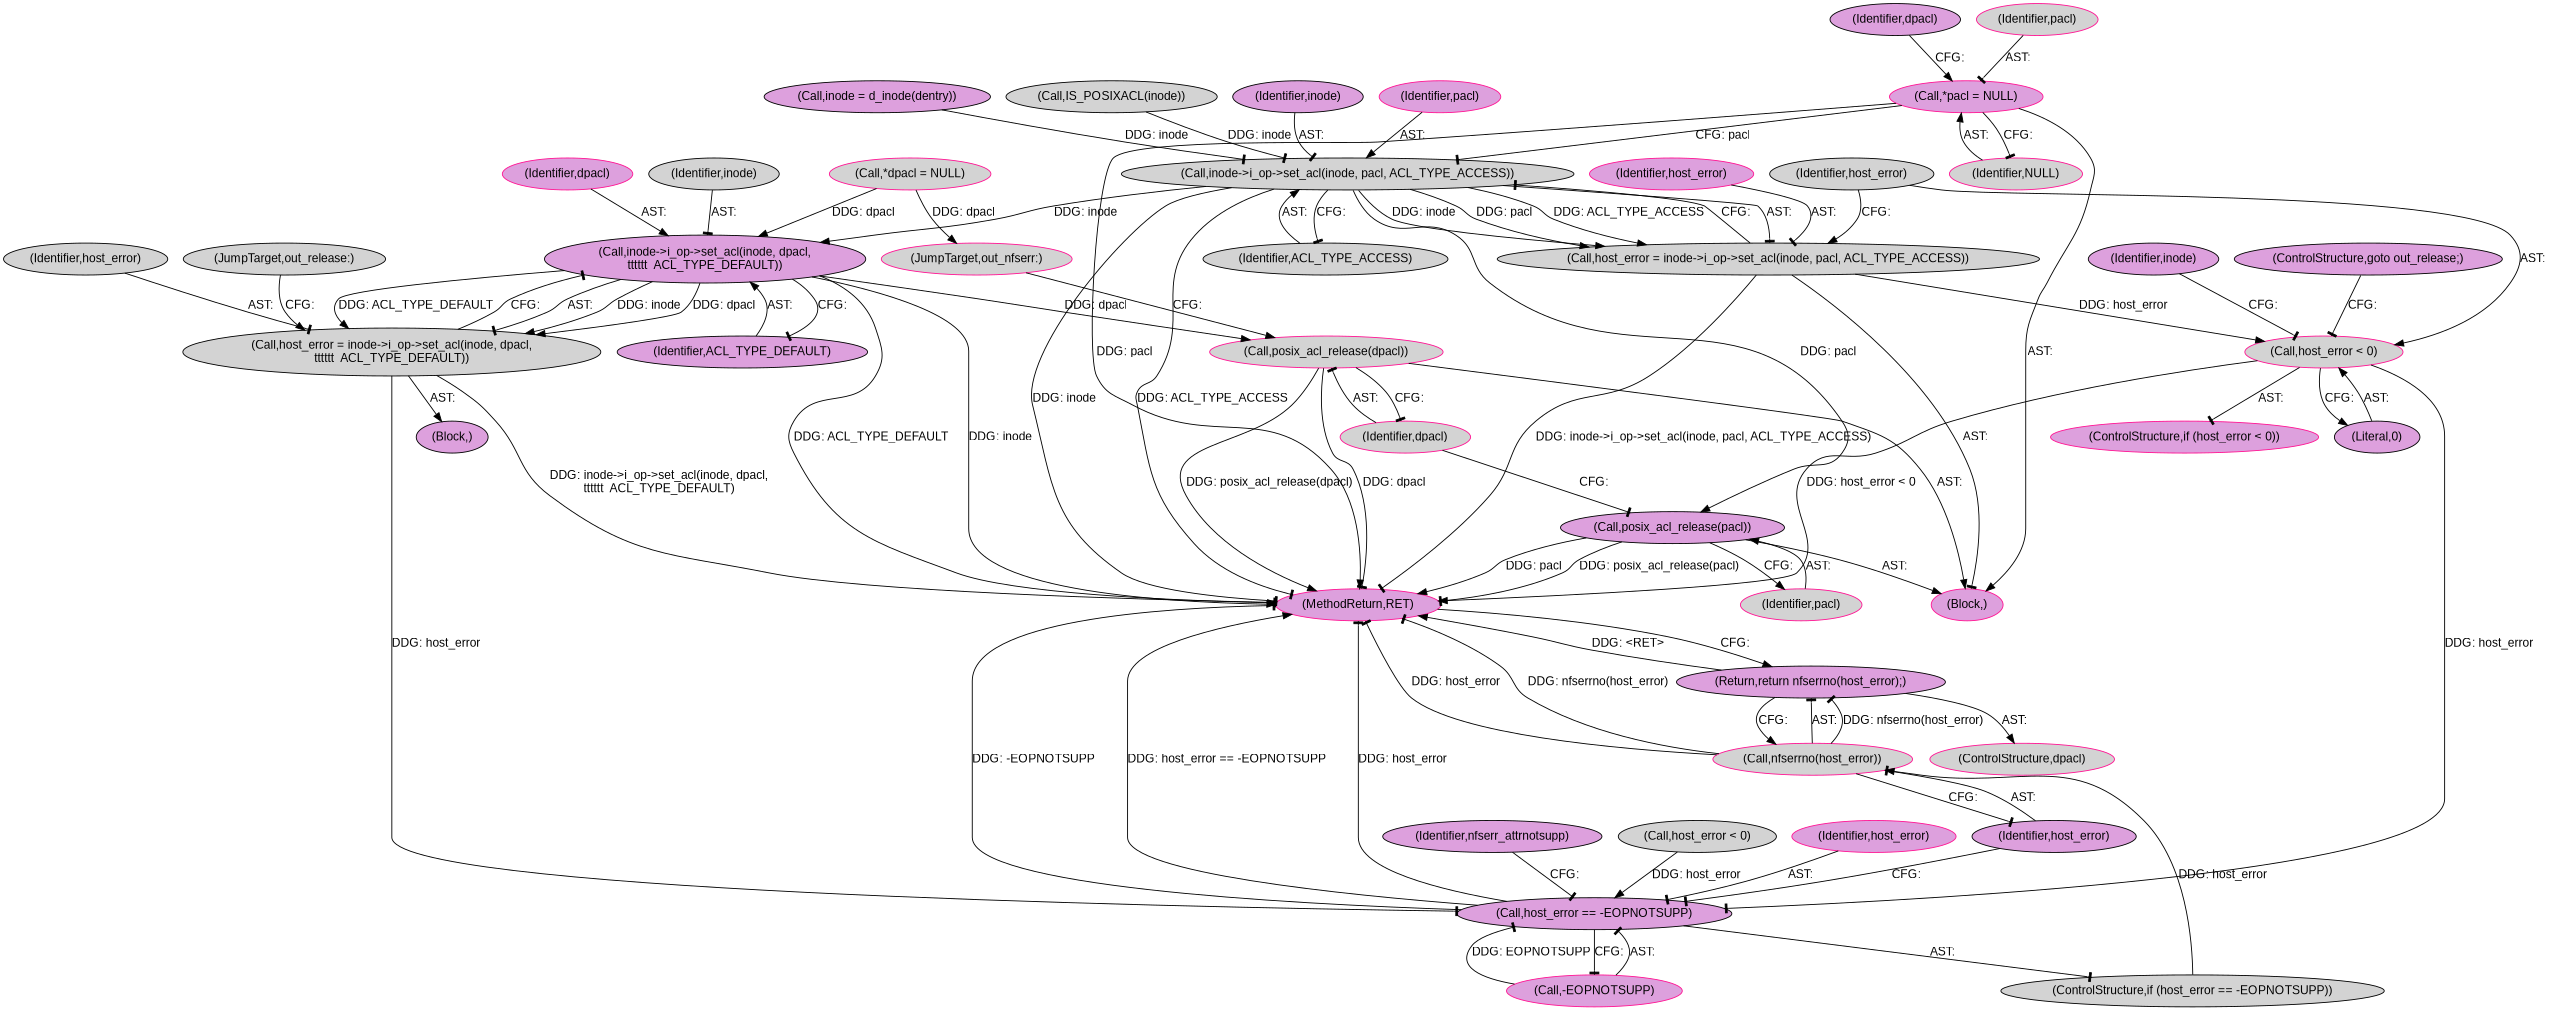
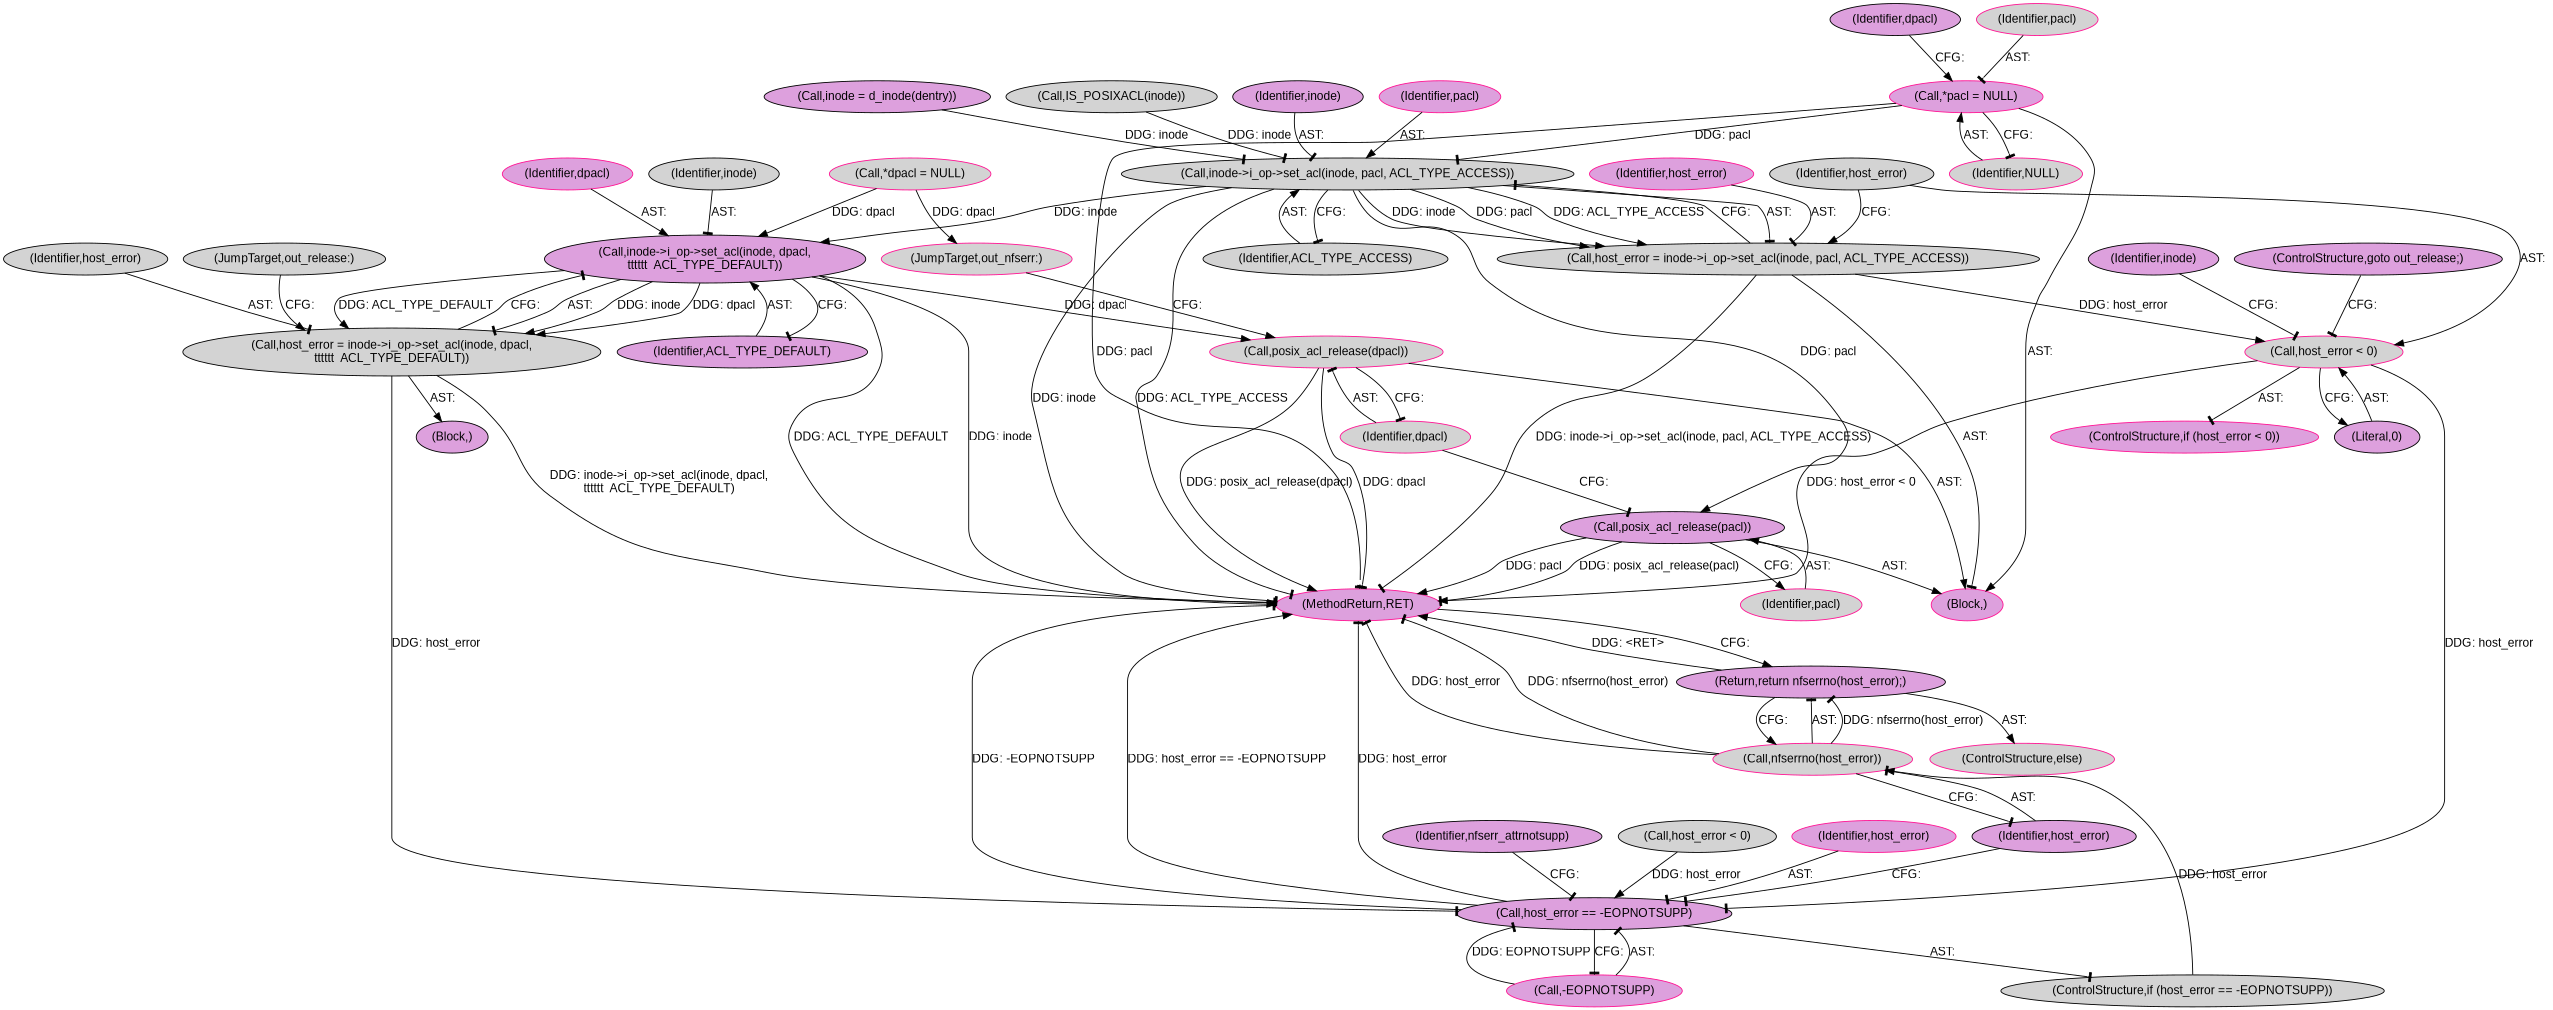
  digraph {
    fontname="Liberation Sans"
    node [color=black fillcolor=plum fontname="Liberation Sans" style=filled]
    edge [arrowhead=tee fontname="Liberation Sans"]
    n1 [color=deeppink label="(Call,*pacl = NULL)"]
    n2 [fillcolor=lightgrey label="(Call,inode->i_op->set_acl(inode, pacl, ACL_TYPE_ACCESS))"]
    n3 [color=deeppink fillcolor=lightgrey label="(Identifier,NULL)"]
    n4 [color=deeppink label="(MethodReturn,RET)"]
    n5 [color=deeppink label="(Block,)"]
    n6 [fillcolor=lightgrey label="(Call,host_error = inode->i_op->set_acl(inode, pacl, ACL_TYPE_ACCESS))"]
    n7 [label="(Call,inode->i_op->set_acl(inode, dpacl,\n\t\t\t\t\t\t  ACL_TYPE_DEFAULT))"]
    n8 [label="(Call,posix_acl_release(pacl))"]
    n9 [fillcolor=lightgrey label="(Identifier,ACL_TYPE_ACCESS)"]
    n10 [label="(Return,return nfserrno(host_error);)"]
    n11 [color=deeppink fillcolor=lightgrey label="(Call,host_error < 0)"]
    n12 [fillcolor=lightgrey label="(Call,host_error = inode->i_op->set_acl(inode, dpacl,\n\t\t\t\t\t\t  ACL_TYPE_DEFAULT))"]
    n13 [color=deeppink fillcolor=lightgrey label="(Call,posix_acl_release(dpacl))"]
    n14 [label="(Identifier,ACL_TYPE_DEFAULT)"]
    n15 [color=deeppink fillcolor=lightgrey label="(Identifier,pacl)"]
    n16 [label="(Call,host_error == -EOPNOTSUPP)"]
    n17 [label="(Literal,0)"]
    n18 [color=deeppink label="(ControlStructure,if (host_error < 0))"]
    n19 [fillcolor=lightgrey label="(ControlStructure,if (host_error == -EOPNOTSUPP))"]
    n20 [color=deeppink label="(Call,-EOPNOTSUPP)"]
    n21 [color=deeppink fillcolor=lightgrey label="(Call,nfserrno(host_error))"]
    n22 [label="(Identifier,host_error)"]
-   n23 [color=deeppink fillcolor=lightgrey label="(ControlStructure,dpacl)"]
+   n23 [color=deeppink fillcolor=lightgrey label="(ControlStructure,else)"]
    n24 [label="(Block,)"]
    n25 [color=deeppink fillcolor=lightgrey label="(Identifier,dpacl)"]
    n26 [label="(Identifier,dpacl)"]
    n27 [label="(Call,inode = d_inode(dentry))"]
    n28 [label="(Identifier,nfserr_attrnotsupp)"]
    n29 [fillcolor=lightgrey label="(Identifier,inode)"]
    n30 [fillcolor=lightgrey label="(Call,IS_POSIXACL(inode))"]
    n31 [color=deeppink fillcolor=lightgrey label="(Call,*dpacl = NULL)"]
    n32 [color=deeppink fillcolor=lightgrey label="(JumpTarget,out_nfserr:)"]
    n33 [fillcolor=lightgrey label="(Call,host_error < 0)"]
    n34 [label="(ControlStructure,goto out_release;)"]
    n35 [color=deeppink label="(Identifier,dpacl)"]
    n36 [fillcolor=lightgrey label="(JumpTarget,out_release:)"]
    n37 [label="(Identifier,inode)"]
    n38 [color=deeppink fillcolor=lightgrey label="(Identifier,pacl)"]
    n39 [label="(Identifier,inode)"]
    n40 [fillcolor=lightgrey label="(Identifier,host_error)"]
    n41 [color=deeppink label="(Identifier,host_error)"]
    n42 [fillcolor=lightgrey label="(Identifier,host_error)"]
    n43 [color=deeppink label="(Identifier,host_error)"]
    n44 [color=deeppink label="(Identifier,pacl)"]
-   n1 -> n2 [label="CFG: pacl"]
+   n1 -> n2 [label="DDG: pacl"]
    n1 -> n3 [label="CFG: "]
-   n1 -> n4 [arrowhead=normal label="DDG: pacl"]
+   n1 -> n4 [label="DDG: pacl"]
    n1 -> n5 [arrowhead=normal label="AST: "]
    n2 -> n4 [label="DDG: inode"]
    n2 -> n4 [label="DDG: ACL_TYPE_ACCESS"]
    n2 -> n6 [label="AST: "]
    n2 -> n6 [arrowhead=normal label="DDG: inode"]
    n2 -> n6 [arrowhead=normal label="DDG: pacl"]
    n2 -> n6 [arrowhead=normal label="DDG: ACL_TYPE_ACCESS"]
    n2 -> n7 [arrowhead=normal label="DDG: inode"]
    n2 -> n8 [arrowhead=normal label="DDG: pacl"]
    n2 -> n9 [label="CFG: "]
    n3 -> n1 [arrowhead=normal label="AST: "]
    n4 -> n10 [arrowhead=normal label="CFG: "]
    n6 -> n2 [label="CFG: "]
    n6 -> n4 [label="DDG: inode->i_op->set_acl(inode, pacl, ACL_TYPE_ACCESS)"]
    n6 -> n5 [label="AST: "]
    n6 -> n11 [arrowhead=normal label="DDG: host_error"]
    n7 -> n4 [arrowhead=normal label="DDG: ACL_TYPE_DEFAULT"]
    n7 -> n4 [arrowhead=normal label="DDG: inode"]
    n7 -> n12 [label="AST: "]
    n7 -> n12 [arrowhead=normal label="DDG: inode"]
    n7 -> n12 [arrowhead=normal label="DDG: dpacl"]
    n7 -> n12 [arrowhead=normal label="DDG: ACL_TYPE_DEFAULT"]
    n7 -> n13 [arrowhead=normal label="DDG: dpacl"]
    n7 -> n14 [label="CFG: "]
    n8 -> n4 [arrowhead=normal label="DDG: pacl"]
    n8 -> n4 [label="DDG: posix_acl_release(pacl)"]
    n8 -> n5 [arrowhead=normal label="AST: "]
    n8 -> n15 [arrowhead=normal label="CFG: "]
    n9 -> n2 [arrowhead=normal label="AST: "]
    n10 -> n4 [arrowhead=normal label="DDG: <RET>"]
    n10 -> n21 [arrowhead=normal label="CFG: "]
    n10 -> n23 [arrowhead=normal label="AST: "]
    n11 -> n4 [arrowhead=normal label="DDG: host_error < 0"]
    n11 -> n16 [label="DDG: host_error"]
    n11 -> n17 [arrowhead=normal label="CFG: "]
    n11 -> n18 [label="AST: "]
    n12 -> n4 [label="DDG: inode->i_op->set_acl(inode, dpacl,\n\t\t\t\t\t\t  ACL_TYPE_DEFAULT)"]
    n12 -> n7 [label="CFG: "]
    n12 -> n16 [label="DDG: host_error"]
    n12 -> n24 [arrowhead=normal label="AST: "]
    n13 -> n4 [arrowhead=normal label="DDG: posix_acl_release(dpacl)"]
    n13 -> n4 [label="DDG: dpacl"]
    n13 -> n5 [arrowhead=normal label="AST: "]
    n13 -> n25 [label="CFG: "]
    n14 -> n7 [arrowhead=normal label="AST: "]
    n15 -> n8 [arrowhead=normal label="AST: "]
    n16 -> n4 [label="DDG: -EOPNOTSUPP"]
    n16 -> n4 [arrowhead=normal label="DDG: host_error == -EOPNOTSUPP"]
    n16 -> n4 [label="DDG: host_error"]
    n16 -> n19 [label="AST: "]
    n16 -> n20 [label="CFG: "]
    n17 -> n11 [arrowhead=normal label="AST: "]
    n19 -> n21 [arrowhead=normal label="DDG: host_error"]
    n20 -> n16 [label="AST: "]
    n20 -> n16 [label="DDG: EOPNOTSUPP"]
    n21 -> n4 [label="DDG: host_error"]
    n21 -> n4 [label="DDG: nfserrno(host_error)"]
    n21 -> n10 [label="AST: "]
    n21 -> n10 [label="DDG: nfserrno(host_error)"]
    n21 -> n22 [label="CFG: "]
    n22 -> n16 [label="CFG: "]
    n22 -> n21 [label="AST: "]
    n25 -> n8 [label="CFG: "]
    n25 -> n13 [label="AST: "]
    n26 -> n1 [arrowhead=normal label="CFG: "]
    n27 -> n2 [label="DDG: inode"]
    n28 -> n16 [label="CFG: "]
    n29 -> n7 [label="AST: "]
    n30 -> n2 [label="DDG: inode"]
    n31 -> n7 [arrowhead=normal label="DDG: dpacl"]
    n31 -> n32 [arrowhead=normal label="DDG: dpacl"]
    n32 -> n13 [arrowhead=normal label="CFG: "]
    n33 -> n16 [arrowhead=normal label="DDG: host_error"]
    n34 -> n11 [label="CFG: "]
    n35 -> n7 [arrowhead=normal label="AST: "]
    n36 -> n12 [arrowhead=normal label="CFG: "]
    n37 -> n2 [label="AST: "]
    n38 -> n1 [label="AST: "]
    n39 -> n11 [label="CFG: "]
    n40 -> n6 [arrowhead=normal label="CFG: "]
    n40 -> n11 [arrowhead=normal label="AST: "]
    n41 -> n6 [label="AST: "]
    n42 -> n12 [label="AST: "]
    n43 -> n16 [label="AST: "]
    n44 -> n2 [arrowhead=normal label="AST: "]
  }
